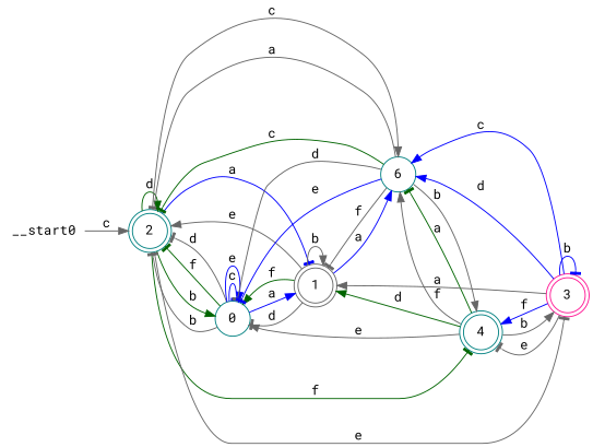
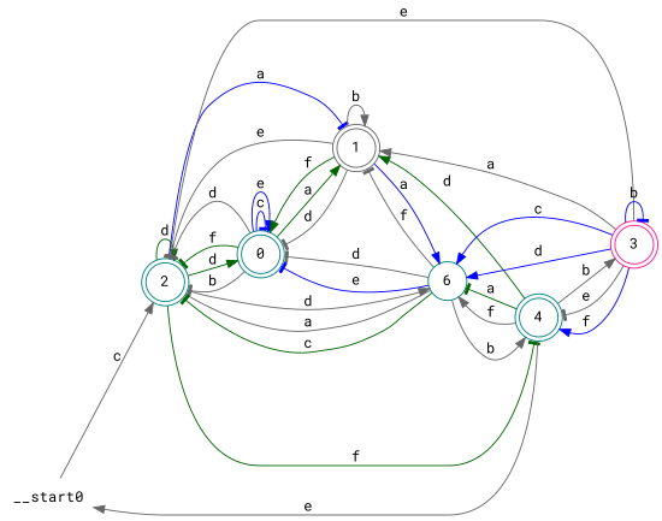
  digraph {
    fontname="Roboto Mono"
    rankdir=LR
    node [color=teal fontname="Roboto Mono" shape=doublecircle fillcolor=white style="rounded,filled"]
    edge [arrowhead=normal color=gray40 fontname="Roboto Mono"]
    __start0 [color=brown shape=none fillcolor="" style=""]
    n2 [label=2]
-   n3 [label=0 shape=circle style=filled]
+   n3 [label=0 style=filled]
    n4 [color=gray40 label=1]
    n5 [label=6 shape=circle style=filled]
    n6 [label=4]
    n7 [color=deeppink label=3]
    __start0 -> n2 [label=c]
    n2 -> n2 [color=darkgreen label=d]
-   n2 -> n3 [color=darkgreen label=b]
+   n2 -> n3 [color=darkgreen label=d]
    n2 -> n4 [arrowhead=tee color=blue label=a]
-   n2 -> n5 [label=c]
+   n2 -> n5 [label=d]
    n2 -> n6 [arrowhead=tee color=darkgreen label=f]
-   n2 -> n7 [arrowhead=tee label=e]
+   n7 -> n2 [arrowhead=tee label=e]
    n3 -> n2 [arrowhead=tee label=b]
    n3 -> n2 [arrowhead=tee label=d]
    n3 -> n2 [arrowhead=tee color=darkgreen label=f]
    n3 -> n3 [arrowhead=tee color=blue label=c]
    n3 -> n3 [color=blue label=e]
-   n3 -> n4 [color=blue label=a]
-   n4 -> n2 [label=e]
+   n3 -> n4 [color=darkgreen label=a]
+   n4 -> n2 [arrowhead=tee label=e]
    n4 -> n3 [arrowhead=tee label=d]
    n4 -> n3 [color=darkgreen label=f]
    n4 -> n4 [label=b]
    n4 -> n5 [color=blue label=a]
    n5 -> n2 [arrowhead=tee label=a]
    n5 -> n2 [arrowhead=tee color=darkgreen label=c]
    n5 -> n3 [arrowhead=tee label=d]
    n5 -> n3 [arrowhead=tee color=blue label=e]
    n5 -> n4 [arrowhead=tee label=f]
    n5 -> n6 [label=b]
-   n6 -> n3 [label=e]
+   n6 -> __start0 [label=e]
    n6 -> n4 [color=darkgreen label=d]
    n6 -> n5 [arrowhead=tee color=darkgreen label=a]
    n6 -> n5 [label=f]
    n6 -> n7 [label=b]
    n7 -> n4 [label=a]
    n7 -> n5 [color=blue label=c]
    n7 -> n5 [color=blue label=d]
    n7 -> n6 [arrowhead=tee label=e]
    n7 -> n6 [color=blue label=f]
    n7 -> n7 [arrowhead=tee color=blue label=b]
  }
